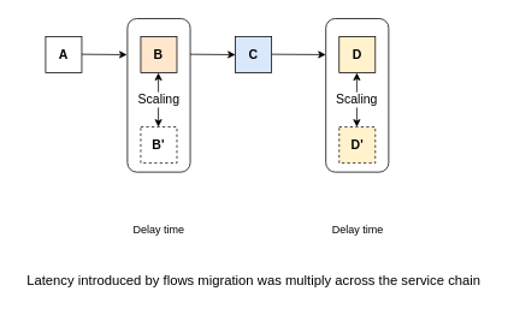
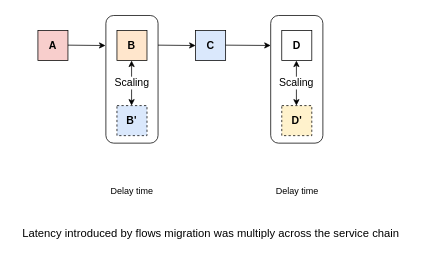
  <mxCell id="0" />
  <mxCell id="1" parent="0" />
  <mxCell id="2" value="" style="rounded=1;whiteSpace=wrap;html=1;fontStyle=1" vertex="1" parent="1"><mxGeometry x="140.5" y="20" width="69.5" height="170" as="geometry" /></mxCell>
- <mxCell id="3" value="&lt;font style=&quot;font-size: 14px&quot;&gt;A&lt;/font&gt;" style="whiteSpace=wrap;html=1;aspect=fixed;fontStyle=1" vertex="1" parent="1"><mxGeometry x="50" y="40" width="40" height="40" as="geometry" /></mxCell>
+ <mxCell id="3" value="&lt;font style=&quot;font-size: 14px&quot;&gt;A&lt;/font&gt;" style="whiteSpace=wrap;html=1;aspect=fixed;fontStyle=1;fillColor=#f8cecc;" vertex="1" parent="1"><mxGeometry x="50" y="40" width="40" height="40" as="geometry" /></mxCell>
  <mxCell id="4" value="&lt;font style=&quot;font-size: 14px&quot;&gt;&lt;span&gt;B&lt;/span&gt;&lt;/font&gt;" style="whiteSpace=wrap;html=1;aspect=fixed;fontStyle=1;fillColor=#ffe6cc;" vertex="1" parent="1"><mxGeometry x="155.25" y="40" width="40" height="40" as="geometry" /></mxCell>
  <mxCell id="5" value="&lt;font style=&quot;font-size: 14px&quot;&gt;C&lt;/font&gt;" style="whiteSpace=wrap;html=1;aspect=fixed;fontStyle=1;fillColor=#dae8fc;" vertex="1" parent="1"><mxGeometry x="260" y="40" width="40" height="40" as="geometry" /></mxCell>
- <mxCell id="6" value="&lt;font style=&quot;font-size: 14px&quot;&gt;&lt;span&gt;B'&lt;/span&gt;&lt;/font&gt;" style="whiteSpace=wrap;html=1;aspect=fixed;fontStyle=1;dashed=1;" vertex="1" parent="1"><mxGeometry x="155.25" y="140" width="40" height="40" as="geometry" /></mxCell>
+ <mxCell id="6" value="&lt;font style=&quot;font-size: 14px&quot;&gt;&lt;span&gt;B'&lt;/span&gt;&lt;/font&gt;" style="whiteSpace=wrap;html=1;aspect=fixed;fontStyle=1;dashed=1;fillColor=#dae8fc;" vertex="1" parent="1"><mxGeometry x="155.25" y="140" width="40" height="40" as="geometry" /></mxCell>
  <mxCell id="7" value="" style="endArrow=classic;html=1;" edge="1" parent="1"><mxGeometry width="50" height="50" relative="1" as="geometry"><mxPoint x="90" y="59.5" as="sourcePoint" /><mxPoint x="140" y="60" as="targetPoint" /></mxGeometry></mxCell>
  <mxCell id="8" value="&lt;font style=&quot;font-size: 14px&quot;&gt;Scaling&lt;/font&gt;" style="endArrow=classic;startArrow=classic;html=1;" edge="1" parent="1"><mxGeometry width="50" height="50" relative="1" as="geometry"><mxPoint x="174.75" y="140" as="sourcePoint" /><mxPoint x="174.75" y="80" as="targetPoint" /></mxGeometry></mxCell>
  <mxCell id="9" value="Delay time" style="shape=image;html=1;verticalAlign=top;verticalLabelPosition=bottom;labelBackgroundColor=#ffffff;imageAspect=0;aspect=fixed;image=https://cdn2.iconfinder.com/data/icons/essential-web-1-1/50/hourlass-waiting-time-delay-minute-128.png;dashed=1;" vertex="1" parent="1"><mxGeometry x="160.25" y="210" width="30" height="30" as="geometry" /></mxCell>
  <mxCell id="10" value="" style="rounded=1;whiteSpace=wrap;html=1;fontStyle=1" vertex="1" parent="1"><mxGeometry x="360" y="20" width="69.5" height="170" as="geometry" /></mxCell>
- <mxCell id="11" value="&lt;font style=&quot;font-size: 14px&quot;&gt;&lt;span&gt;D&lt;/span&gt;&lt;/font&gt;" style="whiteSpace=wrap;html=1;aspect=fixed;fontStyle=1;fillColor=#fff2cc;" vertex="1" parent="1"><mxGeometry x="374.75" y="40" width="40" height="40" as="geometry" /></mxCell>
+ <mxCell id="11" value="&lt;font style=&quot;font-size: 14px&quot;&gt;&lt;span&gt;D&lt;/span&gt;&lt;/font&gt;" style="whiteSpace=wrap;html=1;aspect=fixed;fontStyle=1" vertex="1" parent="1"><mxGeometry x="374.75" y="40" width="40" height="40" as="geometry" /></mxCell>
  <mxCell id="12" value="&lt;font style=&quot;font-size: 14px&quot;&gt;&lt;span&gt;D'&lt;/span&gt;&lt;/font&gt;" style="whiteSpace=wrap;html=1;aspect=fixed;fontStyle=1;dashed=1;fillColor=#fff2cc;" vertex="1" parent="1"><mxGeometry x="374.75" y="140" width="40" height="40" as="geometry" /></mxCell>
  <mxCell id="13" value="&lt;font style=&quot;font-size: 14px&quot;&gt;Scaling&lt;/font&gt;" style="endArrow=classic;startArrow=classic;html=1;" edge="1" parent="1"><mxGeometry width="50" height="50" relative="1" as="geometry"><mxPoint x="394.25" y="140" as="sourcePoint" /><mxPoint x="394.25" y="80" as="targetPoint" /></mxGeometry></mxCell>
  <mxCell id="14" value="Delay time" style="shape=image;html=1;verticalAlign=top;verticalLabelPosition=bottom;labelBackgroundColor=#ffffff;imageAspect=0;aspect=fixed;image=https://cdn2.iconfinder.com/data/icons/essential-web-1-1/50/hourlass-waiting-time-delay-minute-128.png;dashed=1;" vertex="1" parent="1"><mxGeometry x="379.75" y="210" width="30" height="30" as="geometry" /></mxCell>
  <mxCell id="15" value="" style="endArrow=classic;html=1;" edge="1" parent="1"><mxGeometry width="50" height="50" relative="1" as="geometry"><mxPoint x="210" y="59.5" as="sourcePoint" /><mxPoint x="260" y="60" as="targetPoint" /></mxGeometry></mxCell>
  <mxCell id="16" value="" style="endArrow=classic;html=1;entryX=0;entryY=0.235;entryDx=0;entryDy=0;entryPerimeter=0;" edge="1" parent="1" target="10"><mxGeometry width="50" height="50" relative="1" as="geometry"><mxPoint x="300" y="59.5" as="sourcePoint" /><mxPoint x="350" y="60" as="targetPoint" /></mxGeometry></mxCell>
  <mxCell id="17" value="&lt;font style=&quot;font-size: 15px&quot;&gt;Latency introduced by flows migration was multiply across the service chain&lt;/font&gt;" style="text;html=1;align=center;verticalAlign=middle;resizable=0;points=[];;autosize=1;" vertex="1" parent="1"><mxGeometry x="20" y="300" width="520" height="20" as="geometry" /></mxCell>
